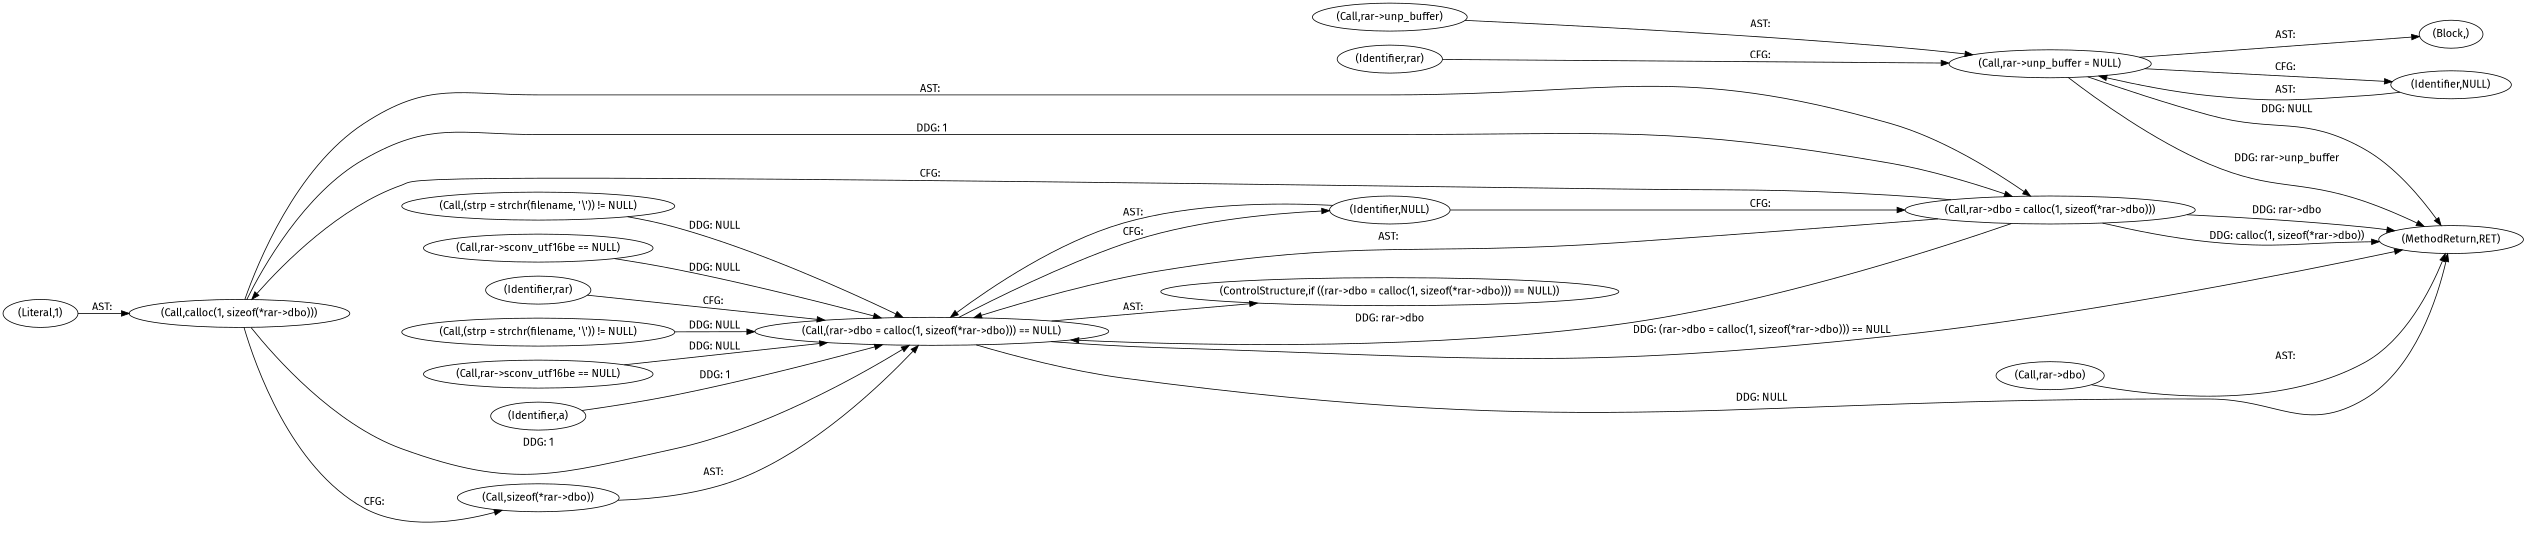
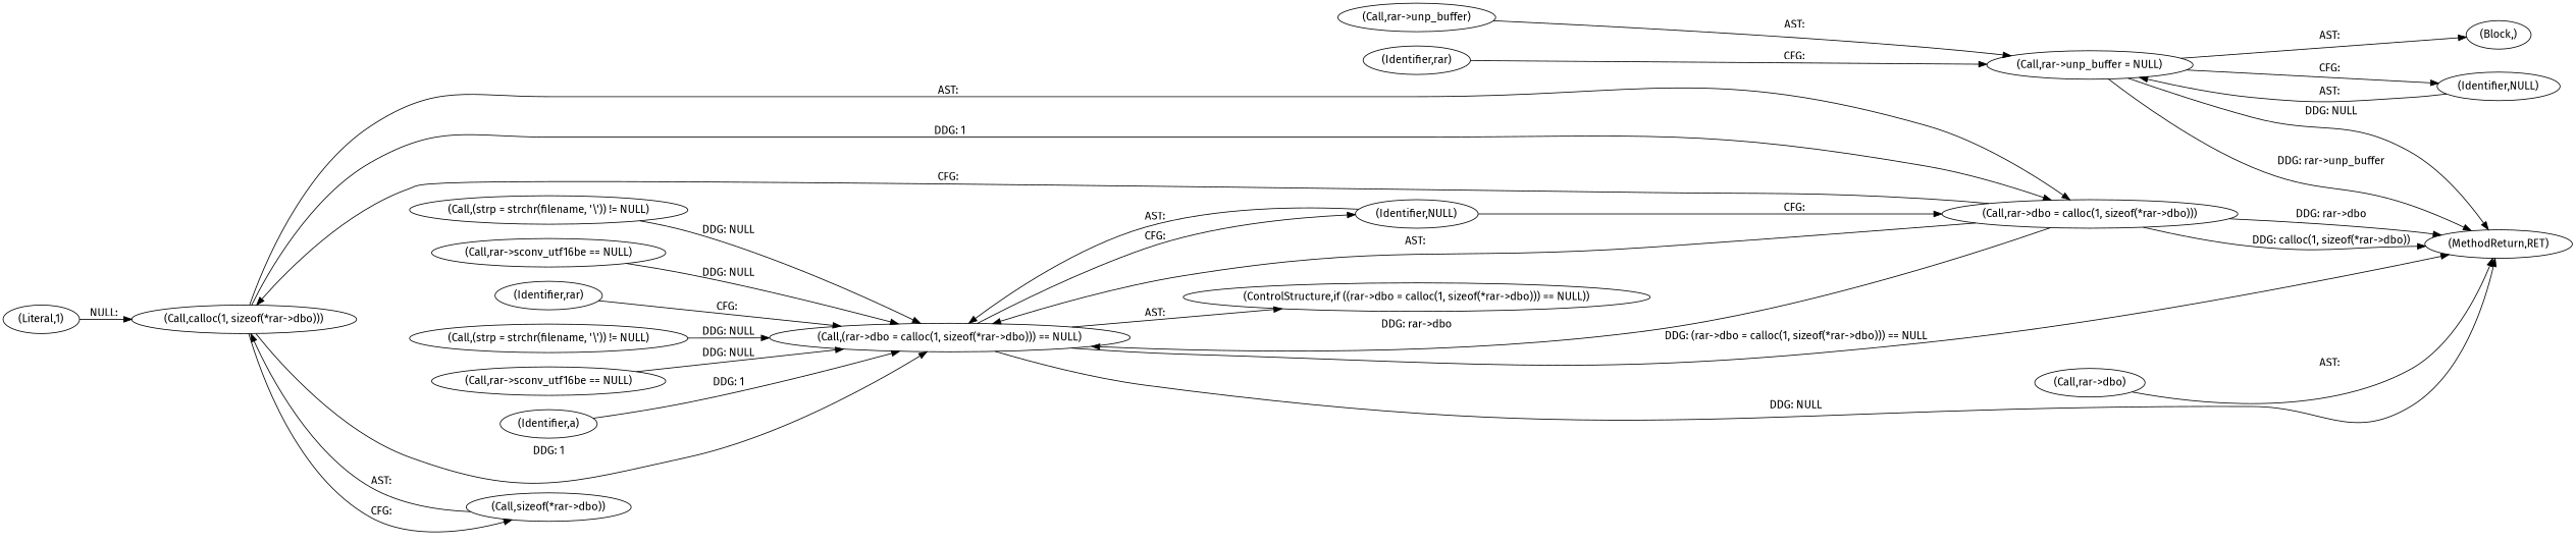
  digraph {
    fontname="Fira Sans"
    rankdir=LR
    node [fontname="Fira Sans"]
    edge [fontname="Fira Sans"]
    n1 [label="(Call,calloc(1, sizeof(*rar->dbo)))"]
    n2 [label="(Call,(rar->dbo = calloc(1, sizeof(*rar->dbo))) == NULL)"]
    n3 [label="(Call,rar->dbo = calloc(1, sizeof(*rar->dbo)))"]
    n4 [label="(Call,sizeof(*rar->dbo))"]
    n5 [label="(MethodReturn,RET)"]
    n6 [label="(ControlStructure,if ((rar->dbo = calloc(1, sizeof(*rar->dbo))) == NULL))"]
    n7 [label="(Identifier,NULL)"]
    n8 [label="(Call,rar->unp_buffer = NULL)"]
    n9 [label="(Block,)"]
    n10 [label="(Identifier,NULL)"]
    n11 [label="(Call,(strp = strchr(filename, '\\')) != NULL)"]
    n12 [label="(Call,rar->sconv_utf16be == NULL)"]
    n13 [label="(Call,rar->unp_buffer)"]
    n14 [label="(Literal,1)"]
    n15 [label="(Identifier,rar)"]
    n16 [label="(Identifier,rar)"]
    n17 [label="(Call,rar->dbo)"]
    n18 [label="(Call,(strp = strchr(filename, '\\')) != NULL)"]
    n19 [label="(Call,rar->sconv_utf16be == NULL)"]
    n20 [label="(Identifier,a)"]
    n1 -> n2 [label="DDG: 1"]
    n1 -> n3 [label="AST: "]
    n1 -> n3 [label="DDG: 1"]
    n1 -> n4 [label="CFG: "]
    n2 -> n5 [label="DDG: NULL"]
    n2 -> n5 [label="DDG: (rar->dbo = calloc(1, sizeof(*rar->dbo))) == NULL"]
    n2 -> n6 [label="AST: "]
    n2 -> n7 [label="CFG: "]
    n3 -> n1 [label="CFG: "]
    n3 -> n2 [label="AST: "]
    n3 -> n2 [label="DDG: rar->dbo"]
    n3 -> n5 [label="DDG: rar->dbo"]
    n3 -> n5 [label="DDG: calloc(1, sizeof(*rar->dbo))"]
-   n4 -> n2 [label="AST: "]
+   n4 -> n1 [label="AST: "]
    n7 -> n2 [label="AST: "]
    n7 -> n3 [label="CFG: "]
    n8 -> n5 [label="DDG: NULL"]
    n8 -> n5 [label="DDG: rar->unp_buffer"]
    n8 -> n9 [label="AST: "]
    n8 -> n10 [label="CFG: "]
    n10 -> n8 [label="AST: "]
    n11 -> n2 [label="DDG: NULL"]
    n12 -> n2 [label="DDG: NULL"]
    n13 -> n8 [label="AST: "]
-   n14 -> n1 [label="AST: "]
+   n14 -> n1 [label="NULL: "]
    n15 -> n8 [label="CFG: "]
    n16 -> n2 [label="CFG: "]
    n17 -> n5 [label="AST: "]
    n18 -> n2 [label="DDG: NULL"]
    n19 -> n2 [label="DDG: NULL"]
    n20 -> n2 [label="DDG: 1"]
  }
